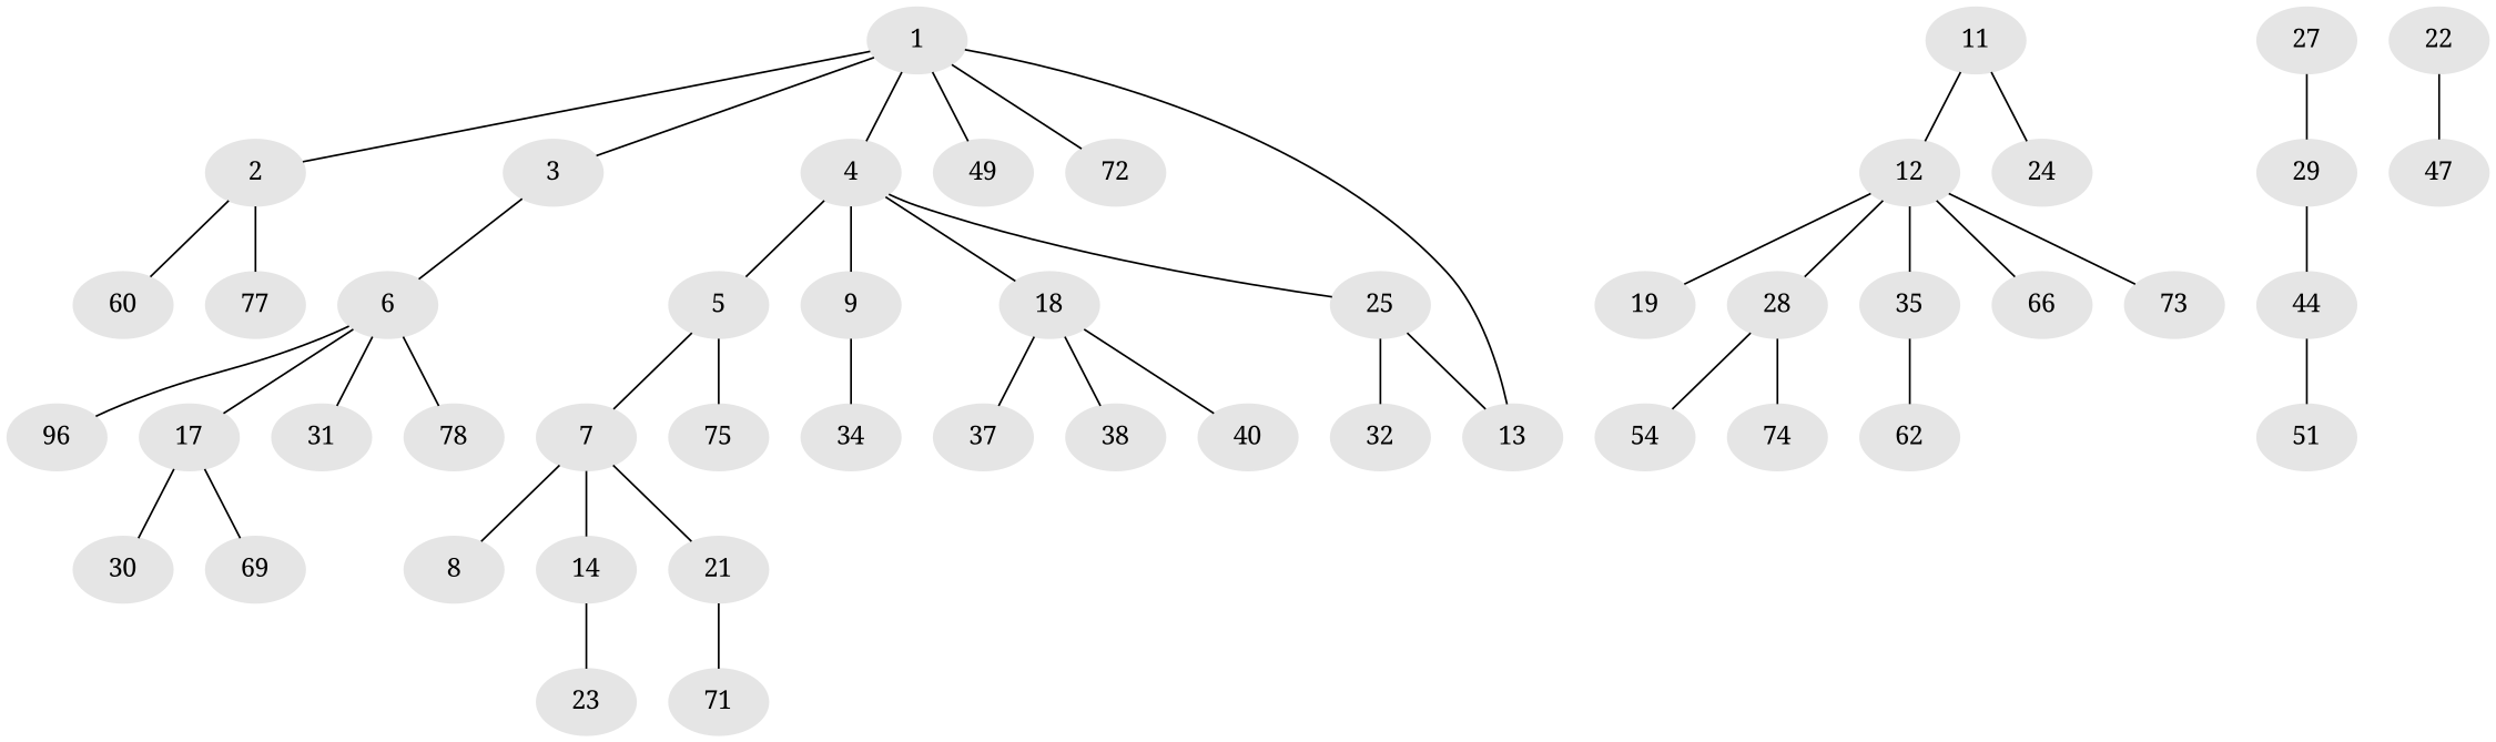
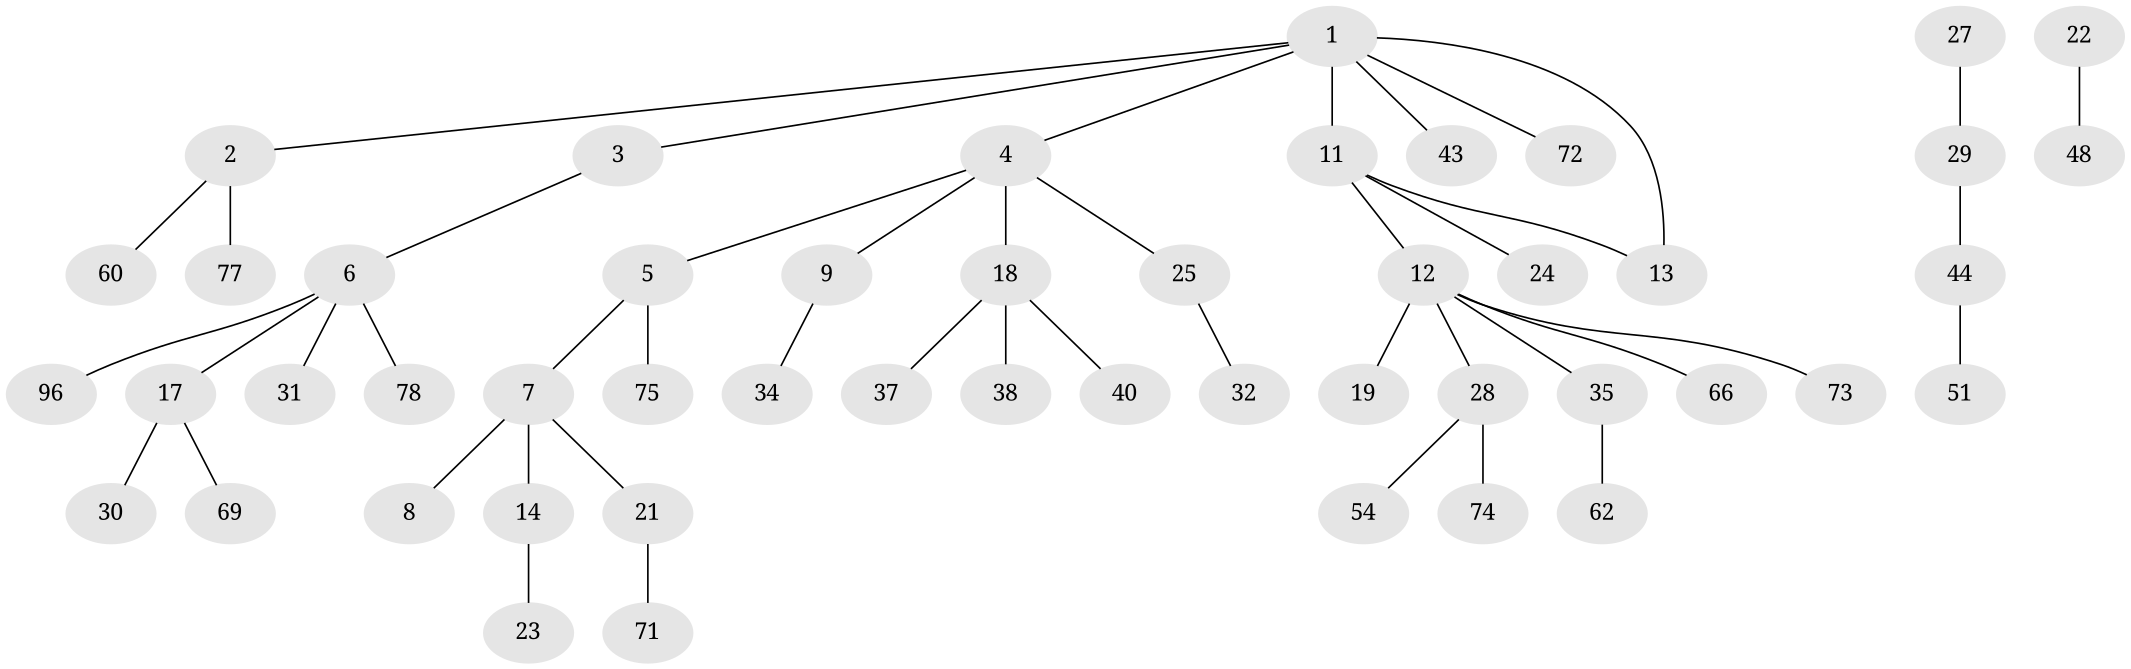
  graph {
    fontname="Noto Serif"
    node [color=gray90 fontname="Noto Serif" style=filled]
    edge [fontname="Noto Serif"]
    1 [super="+10"]
    2 [super="+58"]
    3
    4 [super="+20"]
    11 [super="+64"]
-   43 [label=49]
+   43
    72
    13
    60
    77
    6 [super="+15"]
    5 [super="+61"]
    9 [super="+53"]
    18 [super="+26"]
    25 [super="+67"]
    12 [super="+39"]
    24 [super="+41"]
    27 [super="+56"]
    29
    n20 [label=96]
    17 [super="+36"]
    31 [super="+50"]
    n23 [label=78]
    7 [super="+45"]
    75
    34 [super="+57"]
    37 [super="+46"]
    38 [super="+65"]
    n29 [label=40]
    32
    8
    14
    21 [super="+59"]
    30
    69
    23 [super="+63"]
    71
    19 [super="+70"]
    28 [super="+42"]
    n40 [label=35 super="+35"]
    66
    73
    54
    74
    62
    22 [super="+40"]
-   48 [label=47]
+   48
    44 [super="+55"]
    51 [super="+68"]
    1 -- 2
    1 -- 3
    1 -- 4
+   1 -- 11
    1 -- 43
    1 -- 72
    1 -- 13
    2 -- 60
    2 -- 77
    3 -- 6
    4 -- 5
    4 -- 9
    4 -- 18
    4 -- 25
-   25 -- 13
+   11 -- 13
    11 -- 12
    11 -- 24
    6 -- n20
    6 -- 17
    6 -- 31
    6 -- n23
    5 -- 7
    5 -- 75
    9 -- 34
    18 -- 37
    18 -- 38
    18 -- n29
    25 -- 32
    12 -- 19
    12 -- 28
    12 -- n40
    12 -- 66
    12 -- 73
    27 -- 29
    29 -- 44
    17 -- 30
    17 -- 69
    7 -- 8
    7 -- 14
    7 -- 21
    14 -- 23
    21 -- 71
    28 -- 54
    28 -- 74
    n40 -- 62
    22 -- 48
    44 -- 51
  }
